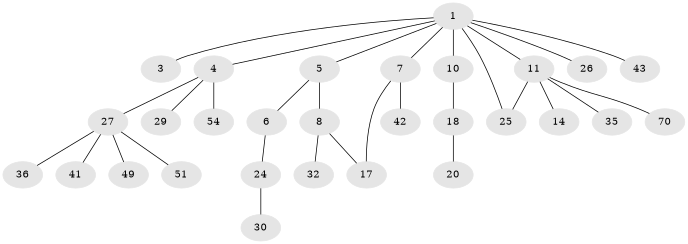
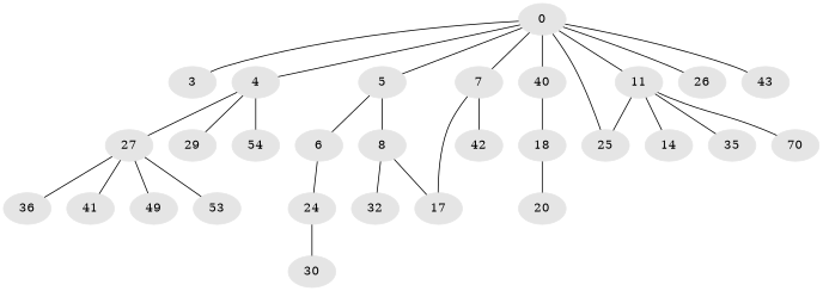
  graph {
    node [color=gray90 style=filled]
-   1 [super="+2"]
+   1 [super="+2" label=0]
    3 [super="+45"]
    4
    5
    7
-   10
+   10 [label=40]
    11 [super="+13+23+33"]
    25 [super="+38"]
    26
    43 [super="+44"]
    27
    29
    n13 [label=54]
    6 [super="+16+15"]
    8 [super="+9"]
    17
    42
    18 [super="+28"]
    14
    35
    n21 [label=70]
    36
    41
    49
-   51
+   51 [label=53]
    24
    32
    30
    20 [super="+48"]
    1 -- 3
    1 -- 4
    1 -- 5
    1 -- 7
    1 -- 10
    1 -- 11
    1 -- 25
    1 -- 26
    1 -- 43
    4 -- 27
    4 -- 29
    4 -- n13
    5 -- 6
    5 -- 8
    7 -- 17
    7 -- 42
    10 -- 18
    11 -- 25
    11 -- 14
    11 -- 35
    11 -- n21
    27 -- 36
    27 -- 41
    27 -- 49
    27 -- 51
    6 -- 24
    8 -- 17
    8 -- 32
    18 -- 20
    24 -- 30
  }
